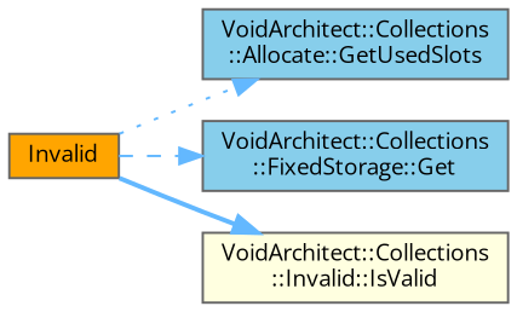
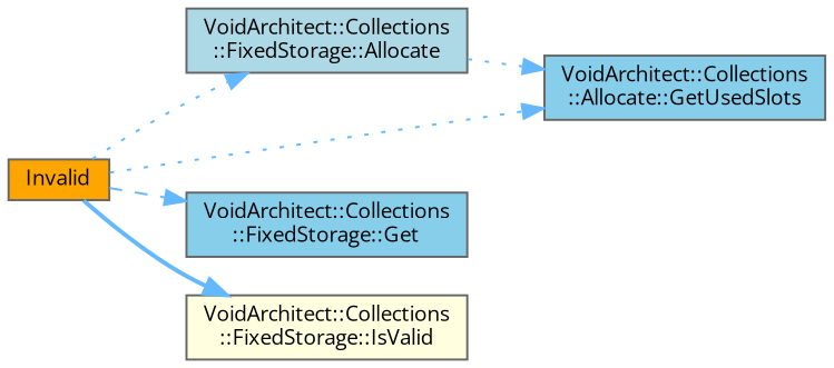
  digraph {
    fontname="Open Sans"
    rankdir=LR
    node [color=grey40 fillcolor=skyblue fontname="Open Sans" fontsize=10 shape=box style=filled]
    edge [color=steelblue1 fontname="Open Sans" fontsize=10 labelfontname=Helvetica labelfontsize=10 style=dotted]
    n1 [color=gray40 fillcolor=orange fontcolor=black height=0.2 label=Invalid width=0.4]
+   n2 [fillcolor=lightblue height=0.2 label="VoidArchitect::Collections\l::FixedStorage::Allocate" width=0.4]
    n3 [height=0.2 label="VoidArchitect::Collections\l::Allocate::GetUsedSlots" width=0.4]
    n4 [height=0.2 label="VoidArchitect::Collections\l::FixedStorage::Get" width=0.4]
-   n5 [fillcolor=lightyellow height=0.2 label="VoidArchitect::Collections\l::Invalid::IsValid" width=0.4]
+   n5 [fillcolor=lightyellow height=0.2 label="VoidArchitect::Collections\l::FixedStorage::IsValid" width=0.4]
+   n1 -> n2
    n1 -> n3
    n1 -> n4 [style=dashed]
    n1 -> n5 [style=bold]
+   n2 -> n3
  }
